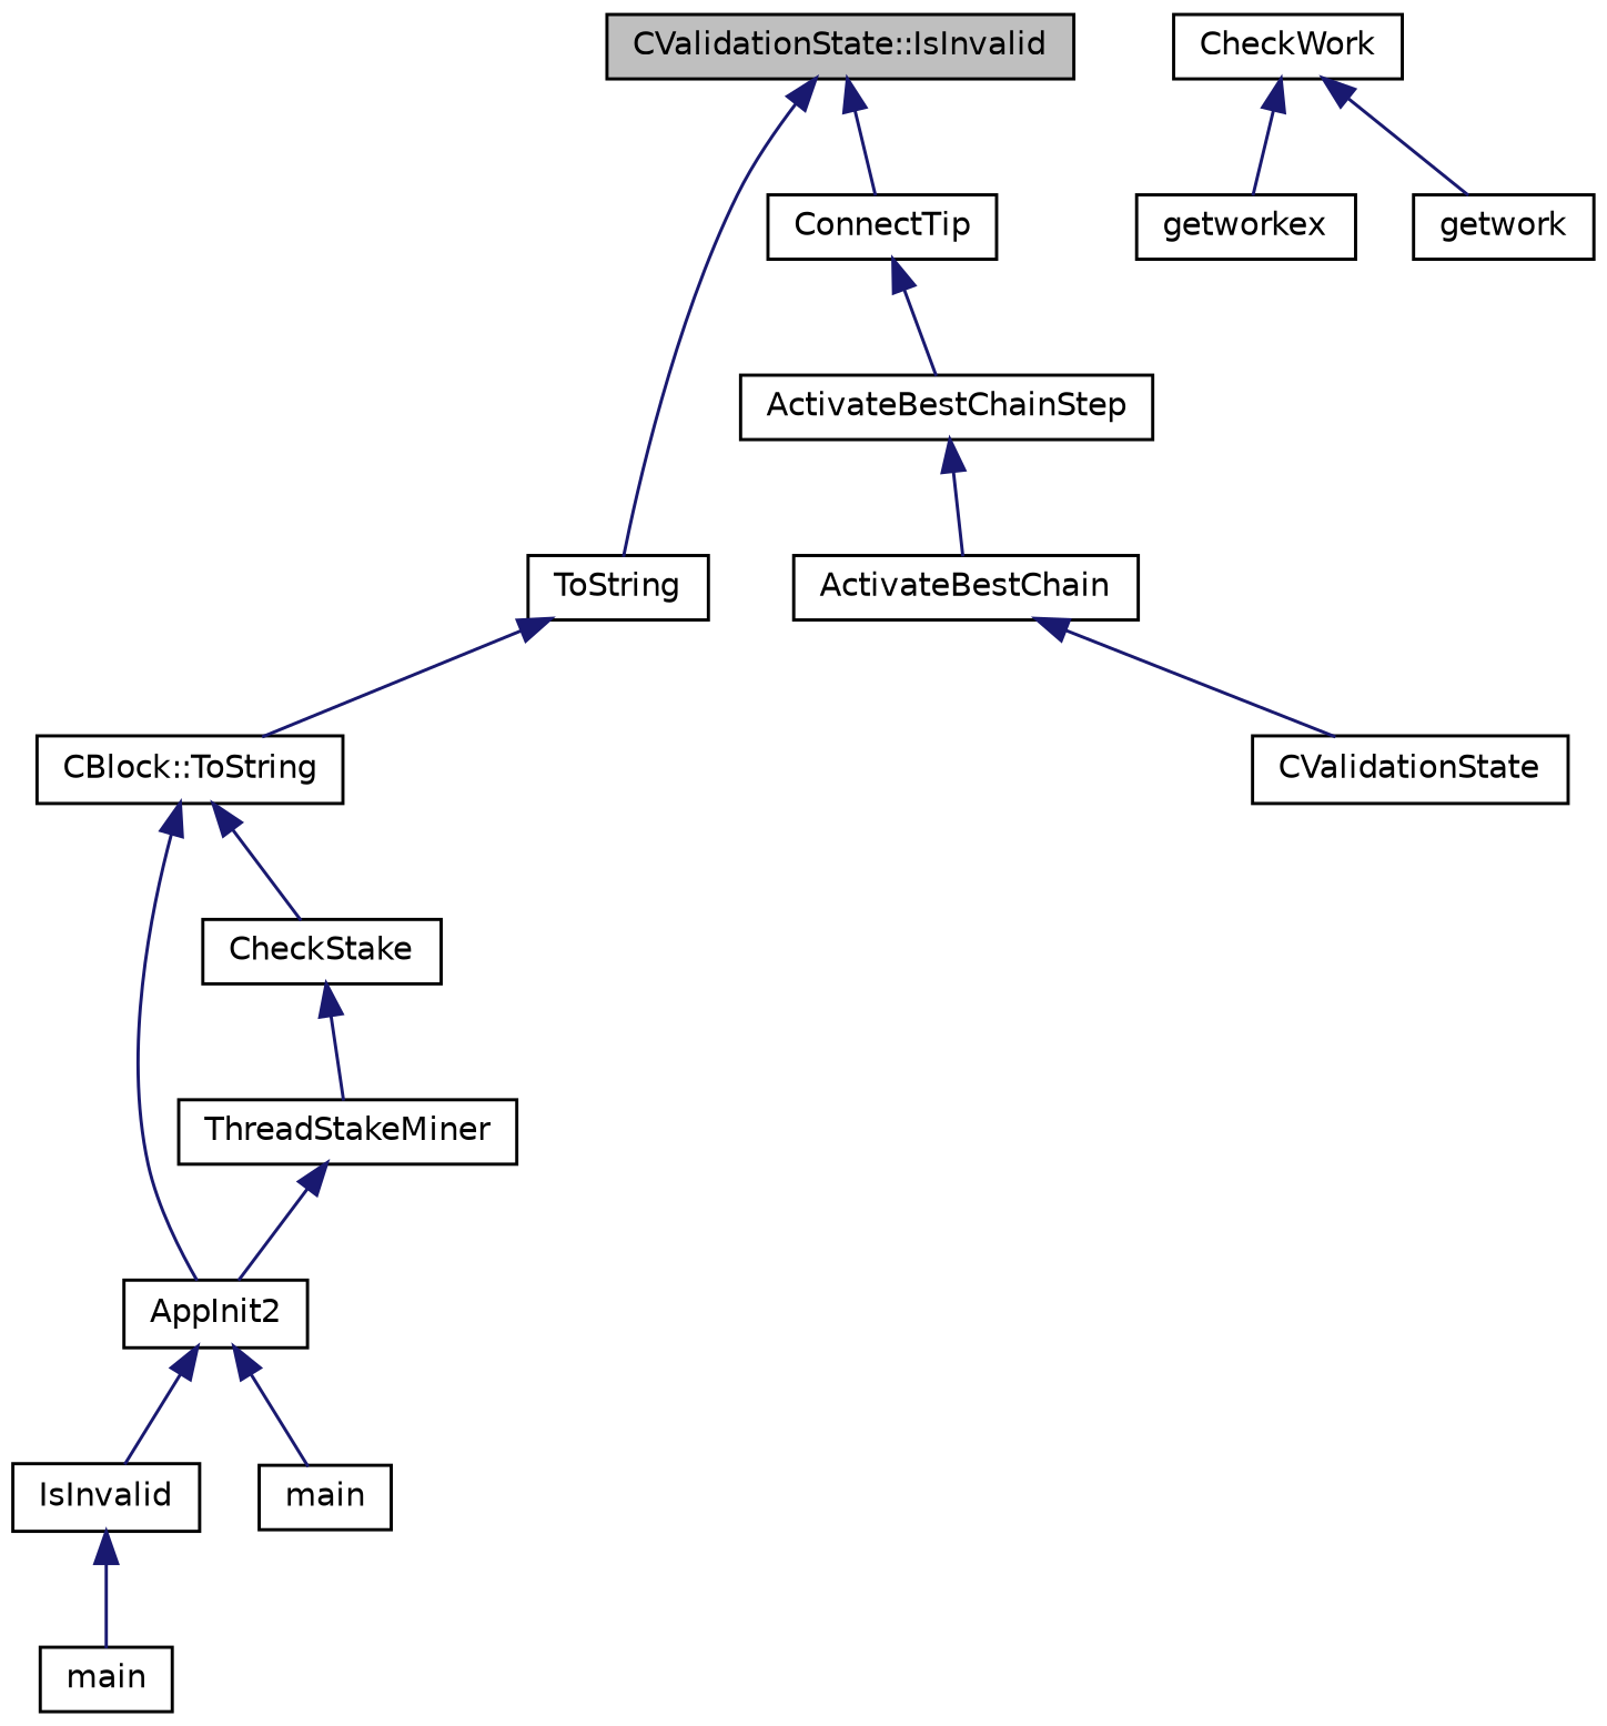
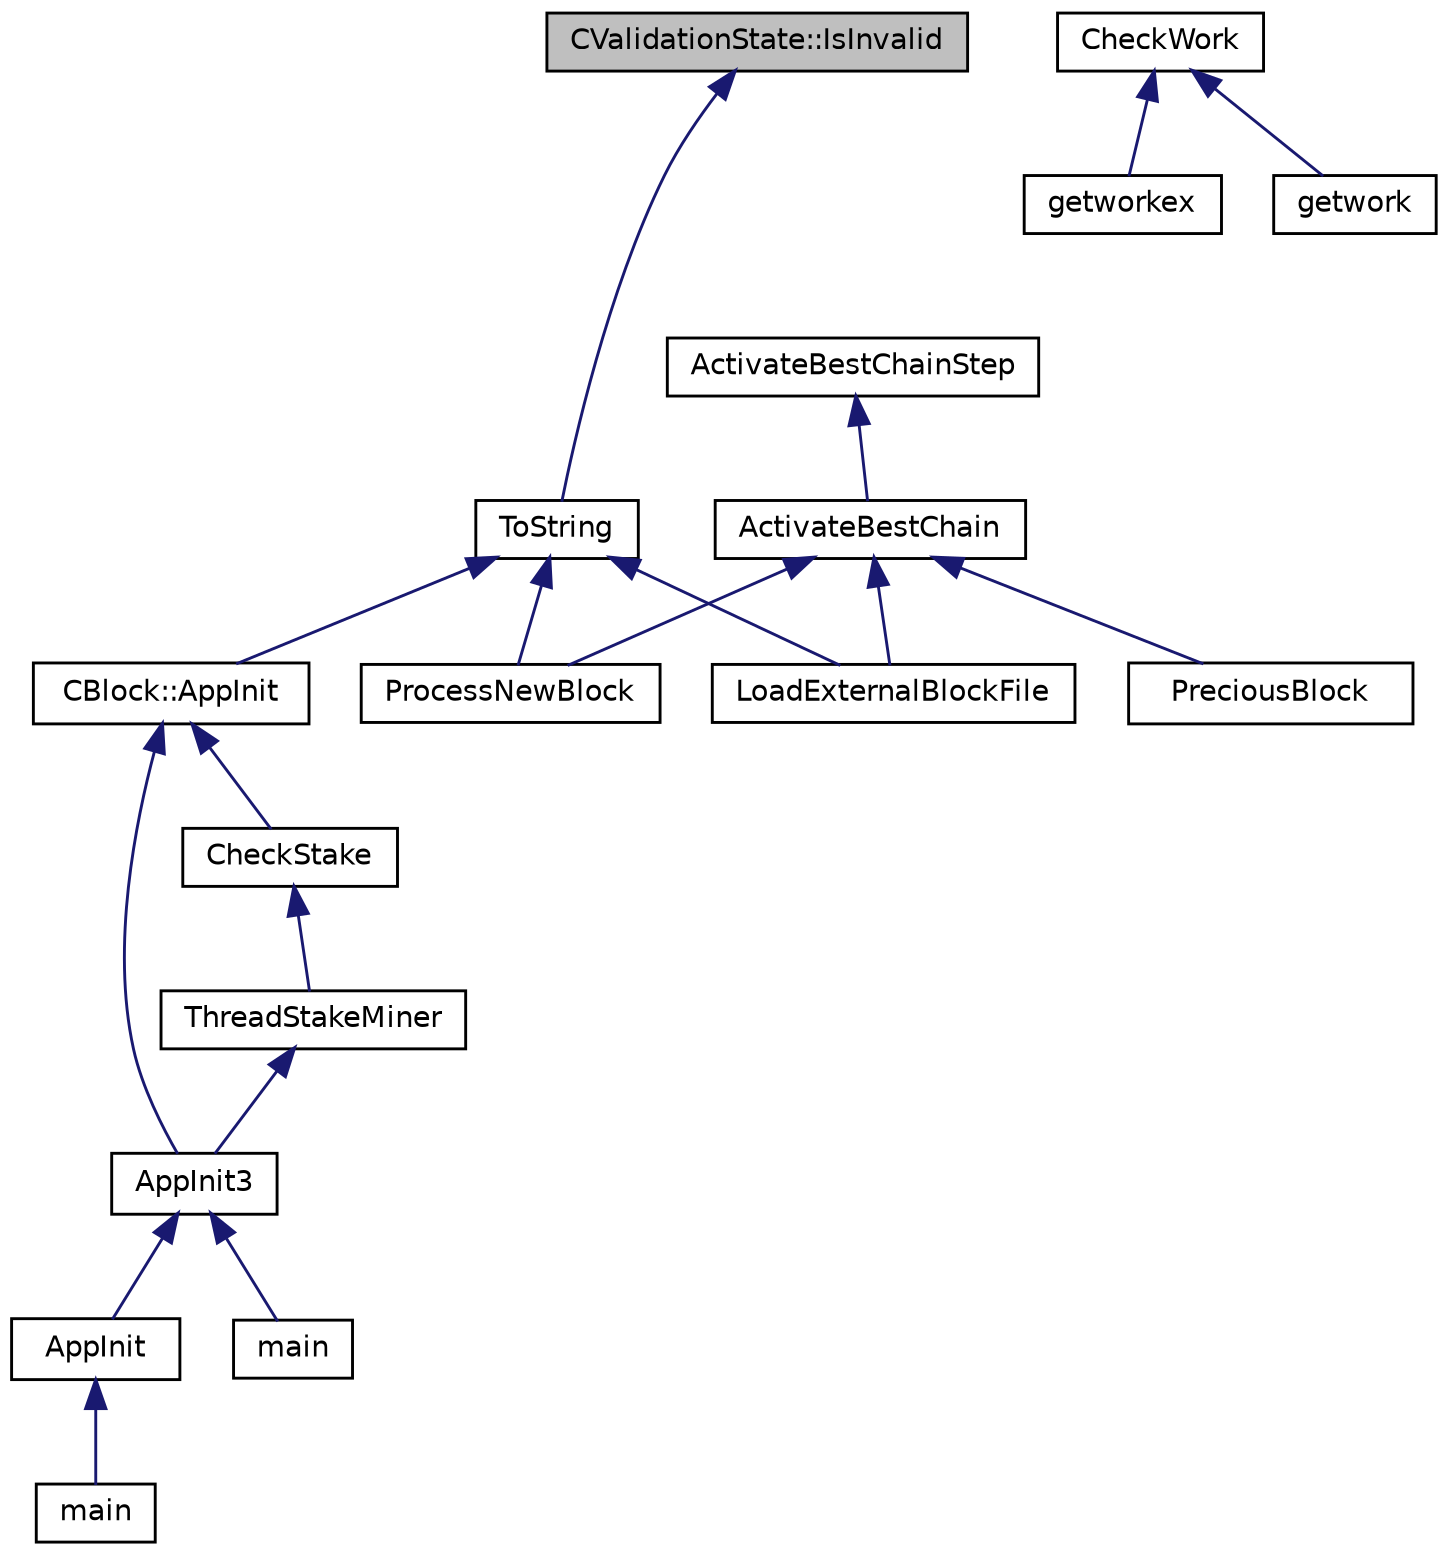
  digraph {
    rankdir=TB
    node [color=black fillcolor=white fontname=Helvetica fontsize=10 shape=record style=filled]
    edge [color=midnightblue dir=back fontname=Helvetica fontsize=10 labelfontname=Helvetica labelfontsize=10 style=solid]
    n1 [fillcolor=grey75 fontcolor=black height=0.2 label="CValidationState::IsInvalid" width=0.4]
-   n2 [height=0.2 label=ConnectTip width=0.4]
    n3 [height=0.2 label=ToString width=0.4]
    n4 [height=0.2 label=ActivateBestChainStep width=0.4]
    n5 [height=0.2 label=ActivateBestChain width=0.4]
-   n8 [height=0.2 label="CBlock::ToString" width=0.4]
-   n9 [height=0.2 label=CValidationState width=0.4]
-   n10 [height=0.2 label=AppInit2 width=0.4]
+   n6 [height=0.2 label=ProcessNewBlock width=0.4]
+   n7 [height=0.2 label=LoadExternalBlockFile width=0.4]
+   n8 [height=0.2 label="CBlock::AppInit" width=0.4]
+   n9 [height=0.2 label=PreciousBlock width=0.4]
+   n10 [height=0.2 label=AppInit3 width=0.4]
    n11 [height=0.2 label=CheckStake width=0.4]
-   n12 [height=0.2 label=IsInvalid width=0.4]
+   n12 [height=0.2 label=AppInit width=0.4]
    n13 [height=0.2 label=main width=0.4]
    n14 [height=0.2 label=CheckWork width=0.4]
    n15 [height=0.2 label=getworkex width=0.4]
    n16 [height=0.2 label=getwork width=0.4]
    n17 [height=0.2 label=ThreadStakeMiner width=0.4]
    n18 [height=0.2 label=main width=0.4]
-   n1 -> n2
    n1 -> n3
-   n2 -> n4
+   n3 -> n6
+   n3 -> n7
    n3 -> n8
    n4 -> n5
+   n5 -> n6
+   n5 -> n7
    n5 -> n9
    n8 -> n10
    n8 -> n11
    n10 -> n12
    n10 -> n13
    n11 -> n17
    n12 -> n18
    n14 -> n15
    n14 -> n16
    n17 -> n10
  }
